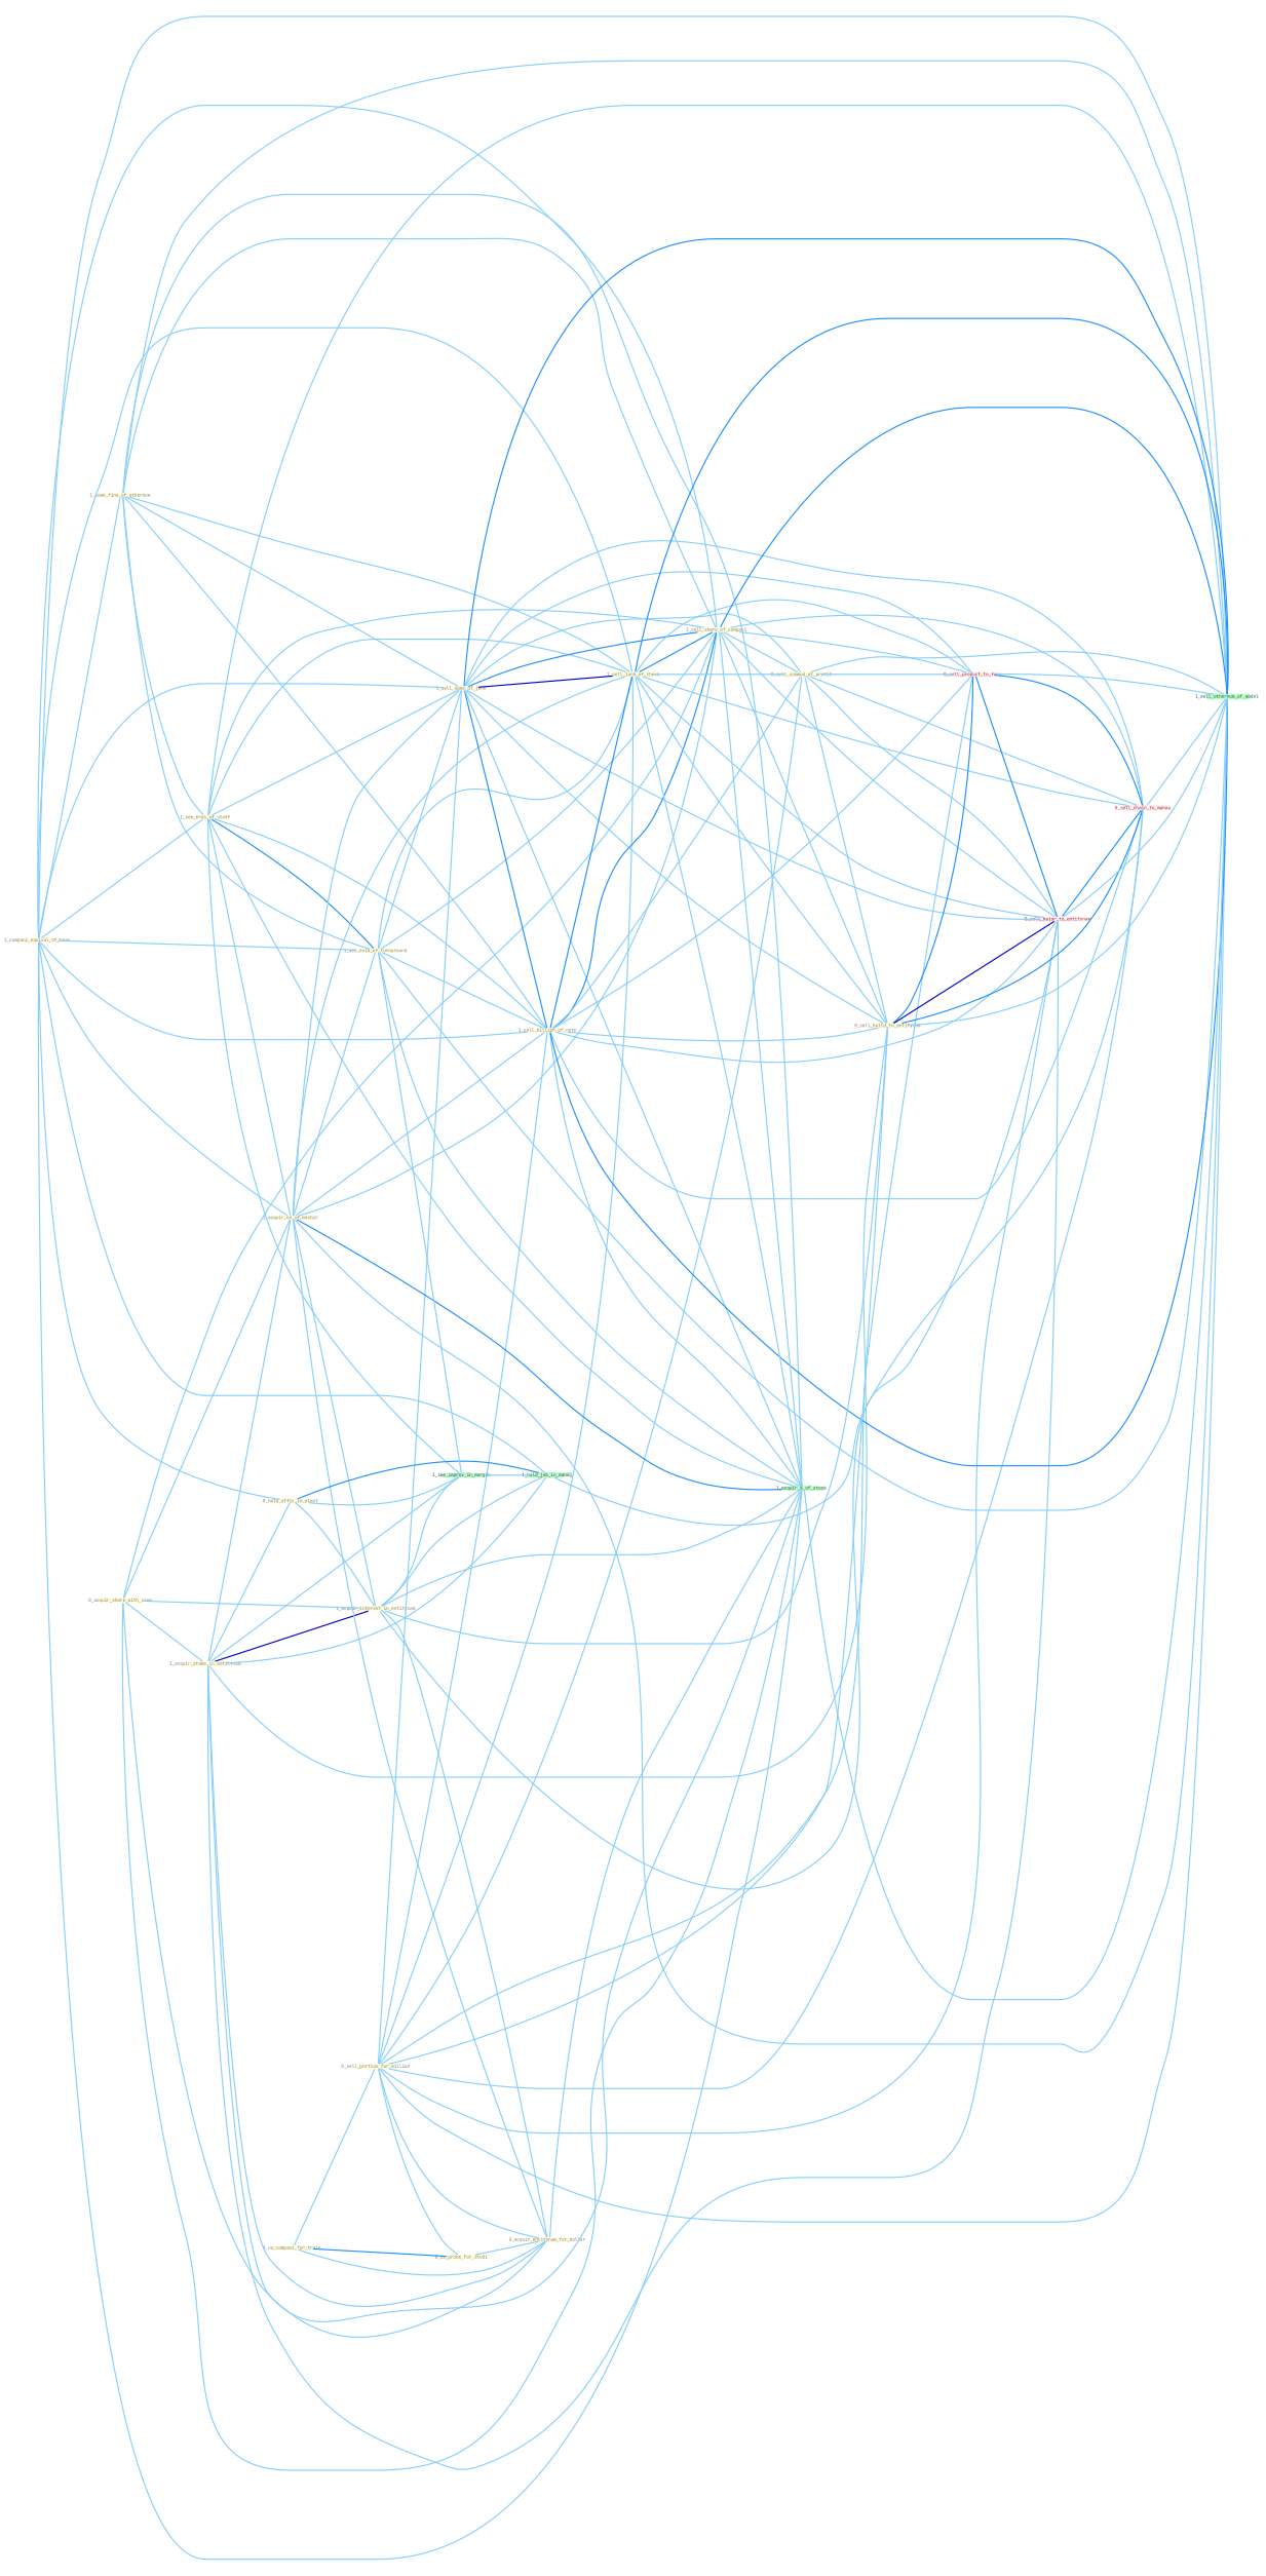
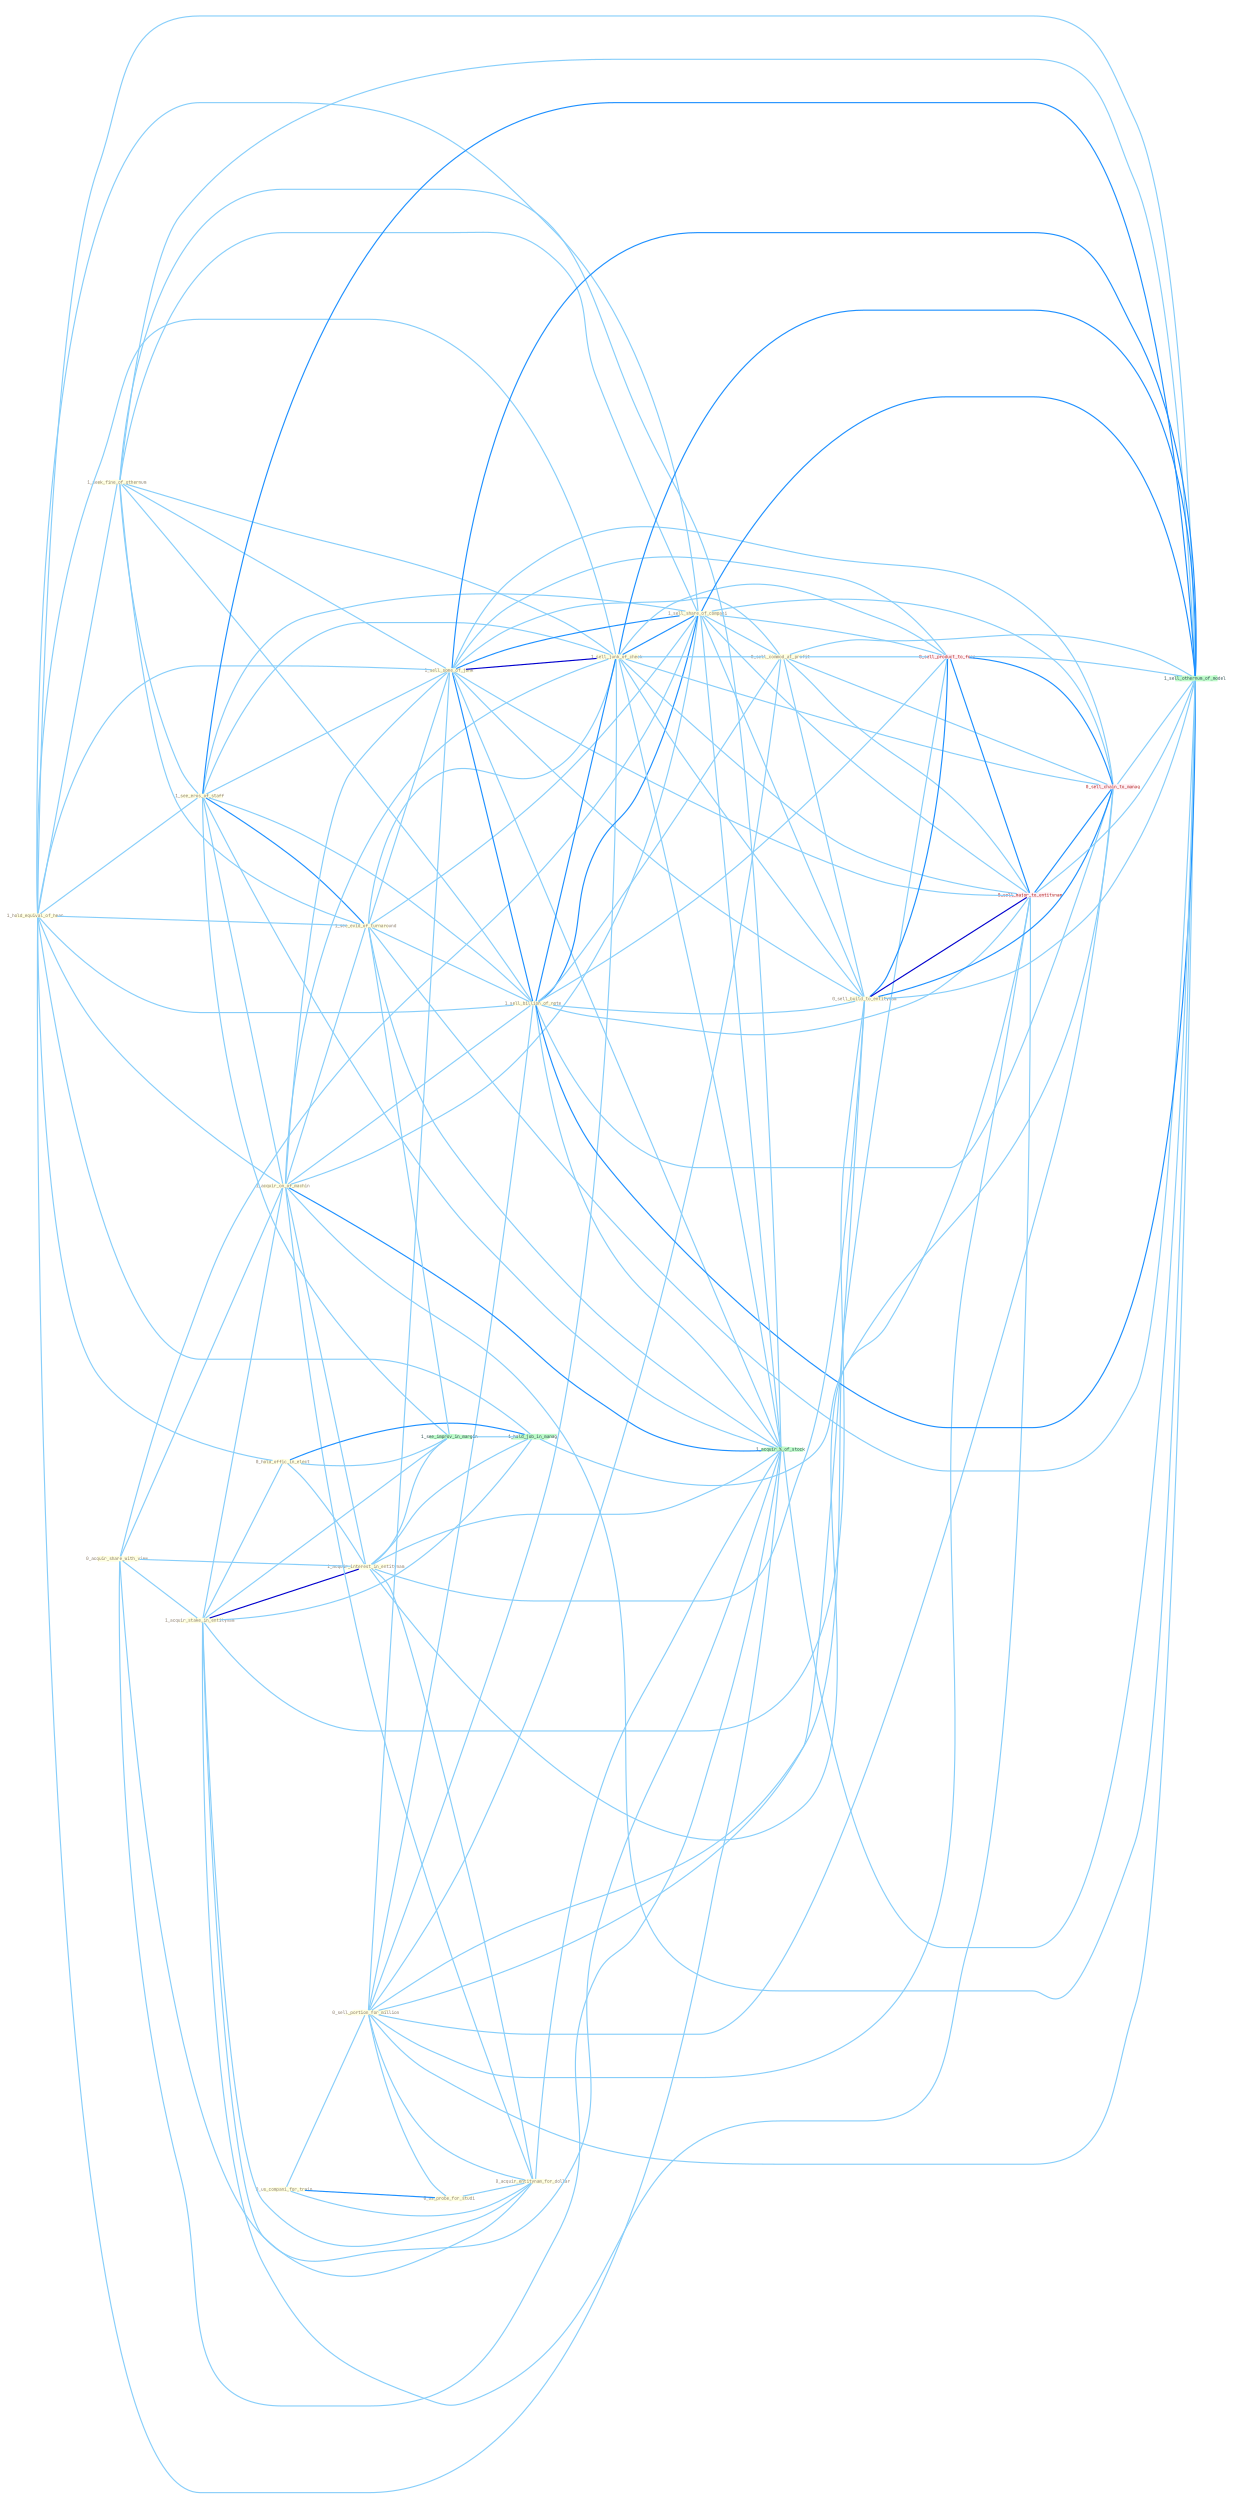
  graph {
    fontname="JetBrains Mono"
    rankdir=LR
    node [color="#ffffe0" fixedsize=true fontcolor="#8b7d6b" fontname="JetBrains Mono" fontsize=4 shape=house style=filled]
    edge [color="#87cefa" fontname="JetBrains Mono" w=1]
-   "1_hold_equival_of_hear " [height=.06 width=.5 label="1_compani_equival_of_hear"]
+   "1_hold_equival_of_hear " [height=.06 width=.5]
    "0_acquir_share_with_view " [height=.06 shape=folder width=.5]
    n3 [height=.06 label="0_us_compani_for_train" width=.5]
    "0_sell_portion_for_million " [height=.06 shape=parallelogram width=.5]
    "1_seek_fine_of_othernum " [height=.06 width=.5]
    "1_acquir_stake_in_entitynam " [height=.06 shape=parallelogram width=.5]
    "1_see_eros_of_staff " [height=.06 width=.5]
    "1_acquir_on_of_machin " [height=.06 width=.5]
    "0_hold_offic_in_elect " [height=.06 width=.5]
    "1_see_evid_of_turnaround " [height=.06 width=.5]
    "1_sell_some_of_junk " [height=.06 width=.5]
    "1_sell_billion_of_note " [height=.06 width=.5]
    "0_us_probe_for_studi " [height=.06 shape=parallelogram width=.5]
    n14 [height=.06 label="1_sell_junk_of_check" shape=folder width=.5]
    "1_sell_share_of_compani " [height=.06 shape=folder width=.5]
    "0_sell_commod_at_profit " [height=.06 shape=parallelogram width=.5]
    "1_acquir_interest_in_entitynam " [height=.06 shape=parallelogram width=.5]
    "0_sell_build_to_entitynam " [height=.06 shape=parallelogram width=.5]
    "0_acquir_entitynam_for_dollar " [height=.06 width=.5]
    "0_sell_product_to_forc " [color="#fff0f5" fontcolor="#b22222" height=.06 width=.5]
    "0_sell_major_to_entitynam " [color="#fff0f5" fontcolor="#b22222" height=.06 shape=parallelogram width=.5]
    "0_sell_chain_to_manag " [color="#fff0f5" fontcolor="#b22222" height=.06 shape=folder width=.5]
    "1_acquir_%_of_stock " [color="#BDFCC9" fontcolor="#2f4f4f" height=.06 width=.5]
    "1_hold_job_in_manag " [color="#BDFCC9" fontcolor="#2f4f4f" height=.06 shape=parallelogram width=.5]
    "1_sell_othernum_of_model " [color="#BDFCC9" fontcolor="#2f4f4f" height=.06 shape=folder width=.5]
    "1_see_improv_in_margin " [color="#BDFCC9" fontcolor="#2f4f4f" height=.06 width=.5]
    subgraph sub_1 {
      "1_hold_equival_of_hear "
      "0_acquir_share_with_view "
      n3
      "0_sell_portion_for_million "
      "1_seek_fine_of_othernum "
      "1_acquir_stake_in_entitynam "
      "1_see_eros_of_staff "
      "1_acquir_on_of_machin "
      "0_hold_offic_in_elect "
      "1_see_evid_of_turnaround "
      "1_sell_some_of_junk "
      "1_sell_billion_of_note "
      "0_us_probe_for_studi "
      n14
      "1_sell_share_of_compani "
      "0_sell_commod_at_profit "
      "1_acquir_interest_in_entitynam "
      "0_sell_build_to_entitynam "
      "0_acquir_entitynam_for_dollar "
    }
    subgraph sub_2 {
      "0_sell_product_to_forc "
      "0_sell_major_to_entitynam "
      "0_sell_chain_to_manag "
    }
    "1_hold_equival_of_hear " -- "1_seek_fine_of_othernum "
    "1_hold_equival_of_hear " -- "1_see_eros_of_staff "
    "1_hold_equival_of_hear " -- "1_acquir_on_of_machin "
    "1_hold_equival_of_hear " -- "0_hold_offic_in_elect "
    "1_hold_equival_of_hear " -- "1_see_evid_of_turnaround "
    "1_hold_equival_of_hear " -- "1_sell_some_of_junk "
    "1_hold_equival_of_hear " -- "1_sell_billion_of_note "
    "1_hold_equival_of_hear " -- n14
    "1_hold_equival_of_hear " -- "1_sell_share_of_compani "
    "1_hold_equival_of_hear " -- "1_acquir_%_of_stock "
    "1_hold_equival_of_hear " -- "1_hold_job_in_manag "
    "1_hold_equival_of_hear " -- "1_sell_othernum_of_model "
    "0_acquir_share_with_view " -- "1_acquir_stake_in_entitynam "
    "0_acquir_share_with_view " -- "1_acquir_on_of_machin "
    "0_acquir_share_with_view " -- "1_sell_share_of_compani "
    "0_acquir_share_with_view " -- "1_acquir_interest_in_entitynam "
    "0_acquir_share_with_view " -- "0_acquir_entitynam_for_dollar "
    "0_acquir_share_with_view " -- "1_acquir_%_of_stock "
    n3 -- "0_sell_portion_for_million "
    n3 -- "0_us_probe_for_studi " [color="#1e90ff" w=2]
    n3 -- "0_acquir_entitynam_for_dollar "
    "0_sell_portion_for_million " -- "1_sell_some_of_junk "
    "0_sell_portion_for_million " -- "1_sell_billion_of_note "
    "0_sell_portion_for_million " -- "0_us_probe_for_studi "
    "0_sell_portion_for_million " -- n14
    "0_sell_portion_for_million " -- "0_sell_commod_at_profit "
    "0_sell_portion_for_million " -- "0_sell_build_to_entitynam "
    "0_sell_portion_for_million " -- "0_acquir_entitynam_for_dollar "
    "0_sell_portion_for_million " -- "0_sell_product_to_forc "
    "0_sell_portion_for_million " -- "0_sell_major_to_entitynam "
    "0_sell_portion_for_million " -- "0_sell_chain_to_manag "
    "0_sell_portion_for_million " -- "1_sell_othernum_of_model "
    "1_seek_fine_of_othernum " -- "1_see_eros_of_staff "
    "1_seek_fine_of_othernum " -- "1_see_evid_of_turnaround "
    "1_seek_fine_of_othernum " -- "1_sell_some_of_junk "
    "1_seek_fine_of_othernum " -- "1_sell_billion_of_note "
    "1_seek_fine_of_othernum " -- n14
    "1_seek_fine_of_othernum " -- "1_sell_share_of_compani "
    "1_seek_fine_of_othernum " -- "1_acquir_%_of_stock "
    "1_seek_fine_of_othernum " -- "1_sell_othernum_of_model "
    "1_acquir_stake_in_entitynam " -- "1_acquir_on_of_machin "
    "1_acquir_stake_in_entitynam " -- "0_hold_offic_in_elect "
    "1_acquir_stake_in_entitynam " -- "1_acquir_interest_in_entitynam " [color="#0000cd" w=3]
    "1_acquir_stake_in_entitynam " -- "0_sell_build_to_entitynam "
    "1_acquir_stake_in_entitynam " -- "0_acquir_entitynam_for_dollar "
    "1_acquir_stake_in_entitynam " -- "0_sell_major_to_entitynam "
    "1_acquir_stake_in_entitynam " -- "1_acquir_%_of_stock "
    "1_acquir_stake_in_entitynam " -- "1_hold_job_in_manag "
    "1_acquir_stake_in_entitynam " -- "1_see_improv_in_margin "
    "1_see_eros_of_staff " -- "1_acquir_on_of_machin "
    "1_see_eros_of_staff " -- "1_see_evid_of_turnaround " [color="#1e90ff" w=2]
    "1_see_eros_of_staff " -- "1_sell_some_of_junk "
    "1_see_eros_of_staff " -- "1_sell_billion_of_note "
    "1_see_eros_of_staff " -- n14
    "1_see_eros_of_staff " -- "1_sell_share_of_compani "
    "1_see_eros_of_staff " -- "1_acquir_%_of_stock "
-   "1_see_eros_of_staff " -- "1_sell_othernum_of_model "
+   "1_see_eros_of_staff " -- "1_sell_othernum_of_model " [color="#1e90ff"]
    "1_see_eros_of_staff " -- "1_see_improv_in_margin "
    "1_acquir_on_of_machin " -- "1_see_evid_of_turnaround "
    "1_acquir_on_of_machin " -- "1_sell_some_of_junk "
    "1_acquir_on_of_machin " -- "1_sell_billion_of_note "
    "1_acquir_on_of_machin " -- n14
    "1_acquir_on_of_machin " -- "1_sell_share_of_compani "
    "1_acquir_on_of_machin " -- "1_acquir_interest_in_entitynam "
    "1_acquir_on_of_machin " -- "0_acquir_entitynam_for_dollar "
    "1_acquir_on_of_machin " -- "1_acquir_%_of_stock " [color="#1e90ff" w=2]
    "1_acquir_on_of_machin " -- "1_sell_othernum_of_model "
    "0_hold_offic_in_elect " -- "1_acquir_interest_in_entitynam "
    "0_hold_offic_in_elect " -- "1_hold_job_in_manag " [color="#1e90ff" w=2]
    "0_hold_offic_in_elect " -- "1_see_improv_in_margin "
    "1_see_evid_of_turnaround " -- "1_sell_some_of_junk "
    "1_see_evid_of_turnaround " -- "1_sell_billion_of_note "
    "1_see_evid_of_turnaround " -- n14
    "1_see_evid_of_turnaround " -- "1_sell_share_of_compani "
    "1_see_evid_of_turnaround " -- "1_acquir_%_of_stock "
    "1_see_evid_of_turnaround " -- "1_sell_othernum_of_model "
    "1_see_evid_of_turnaround " -- "1_see_improv_in_margin "
    "1_sell_some_of_junk " -- "1_sell_billion_of_note " [color="#1e90ff" w=2]
    "1_sell_some_of_junk " -- n14 [color="#0000cd" w=3]
    "1_sell_some_of_junk " -- "1_sell_share_of_compani " [color="#1e90ff" w=2]
    "1_sell_some_of_junk " -- "0_sell_commod_at_profit "
    "1_sell_some_of_junk " -- "0_sell_build_to_entitynam "
    "1_sell_some_of_junk " -- "0_sell_product_to_forc "
    "1_sell_some_of_junk " -- "0_sell_major_to_entitynam "
    "1_sell_some_of_junk " -- "0_sell_chain_to_manag "
    "1_sell_some_of_junk " -- "1_acquir_%_of_stock "
    "1_sell_some_of_junk " -- "1_sell_othernum_of_model " [color="#1e90ff" w=2]
    "1_sell_billion_of_note " -- n14 [color="#1e90ff" w=2]
    "1_sell_billion_of_note " -- "1_sell_share_of_compani " [color="#1e90ff" w=2]
    "1_sell_billion_of_note " -- "0_sell_commod_at_profit "
    "1_sell_billion_of_note " -- "0_sell_build_to_entitynam "
    "1_sell_billion_of_note " -- "0_sell_product_to_forc "
    "1_sell_billion_of_note " -- "0_sell_major_to_entitynam "
    "1_sell_billion_of_note " -- "0_sell_chain_to_manag "
    "1_sell_billion_of_note " -- "1_acquir_%_of_stock "
    "1_sell_billion_of_note " -- "1_sell_othernum_of_model " [color="#1e90ff" w=2]
    "0_us_probe_for_studi " -- "0_acquir_entitynam_for_dollar "
    n14 -- "1_sell_share_of_compani " [color="#1e90ff" w=2]
    n14 -- "0_sell_commod_at_profit "
    n14 -- "0_sell_build_to_entitynam "
    n14 -- "0_sell_product_to_forc "
    n14 -- "0_sell_major_to_entitynam "
    n14 -- "0_sell_chain_to_manag "
    n14 -- "1_acquir_%_of_stock "
    n14 -- "1_sell_othernum_of_model " [color="#1e90ff" w=2]
    "1_sell_share_of_compani " -- "0_sell_commod_at_profit "
    "1_sell_share_of_compani " -- "0_sell_build_to_entitynam "
    "1_sell_share_of_compani " -- "0_sell_product_to_forc "
    "1_sell_share_of_compani " -- "0_sell_major_to_entitynam "
    "1_sell_share_of_compani " -- "0_sell_chain_to_manag "
    "1_sell_share_of_compani " -- "1_acquir_%_of_stock "
    "1_sell_share_of_compani " -- "1_sell_othernum_of_model " [color="#1e90ff" w=2]
    "0_sell_commod_at_profit " -- "0_sell_build_to_entitynam "
    "0_sell_commod_at_profit " -- "0_sell_product_to_forc "
    "0_sell_commod_at_profit " -- "0_sell_major_to_entitynam "
    "0_sell_commod_at_profit " -- "0_sell_chain_to_manag "
    "0_sell_commod_at_profit " -- "1_sell_othernum_of_model "
    "1_acquir_interest_in_entitynam " -- "0_sell_build_to_entitynam "
    "1_acquir_interest_in_entitynam " -- "0_acquir_entitynam_for_dollar "
    "1_acquir_interest_in_entitynam " -- "0_sell_major_to_entitynam "
    "1_acquir_interest_in_entitynam " -- "1_acquir_%_of_stock "
    "1_acquir_interest_in_entitynam " -- "1_hold_job_in_manag "
    "1_acquir_interest_in_entitynam " -- "1_see_improv_in_margin "
    "0_sell_build_to_entitynam " -- "0_sell_product_to_forc " [color="#1e90ff" w=2]
    "0_sell_build_to_entitynam " -- "0_sell_major_to_entitynam " [color="#0000cd" w=3]
    "0_sell_build_to_entitynam " -- "0_sell_chain_to_manag " [color="#1e90ff" w=2]
    "0_sell_build_to_entitynam " -- "1_sell_othernum_of_model "
    "0_acquir_entitynam_for_dollar " -- "1_acquir_%_of_stock "
    "0_sell_product_to_forc " -- "0_sell_major_to_entitynam " [color="#1e90ff" w=2]
    "0_sell_product_to_forc " -- "0_sell_chain_to_manag " [color="#1e90ff" w=2]
    "0_sell_product_to_forc " -- "1_sell_othernum_of_model "
    "0_sell_major_to_entitynam " -- "0_sell_chain_to_manag " [color="#1e90ff" w=2]
    "0_sell_major_to_entitynam " -- "1_sell_othernum_of_model "
    "0_sell_chain_to_manag " -- "1_sell_othernum_of_model "
    "1_acquir_%_of_stock " -- "1_sell_othernum_of_model "
    "1_hold_job_in_manag " -- "0_sell_chain_to_manag "
    "1_see_improv_in_margin " -- "1_hold_job_in_manag "
  }
